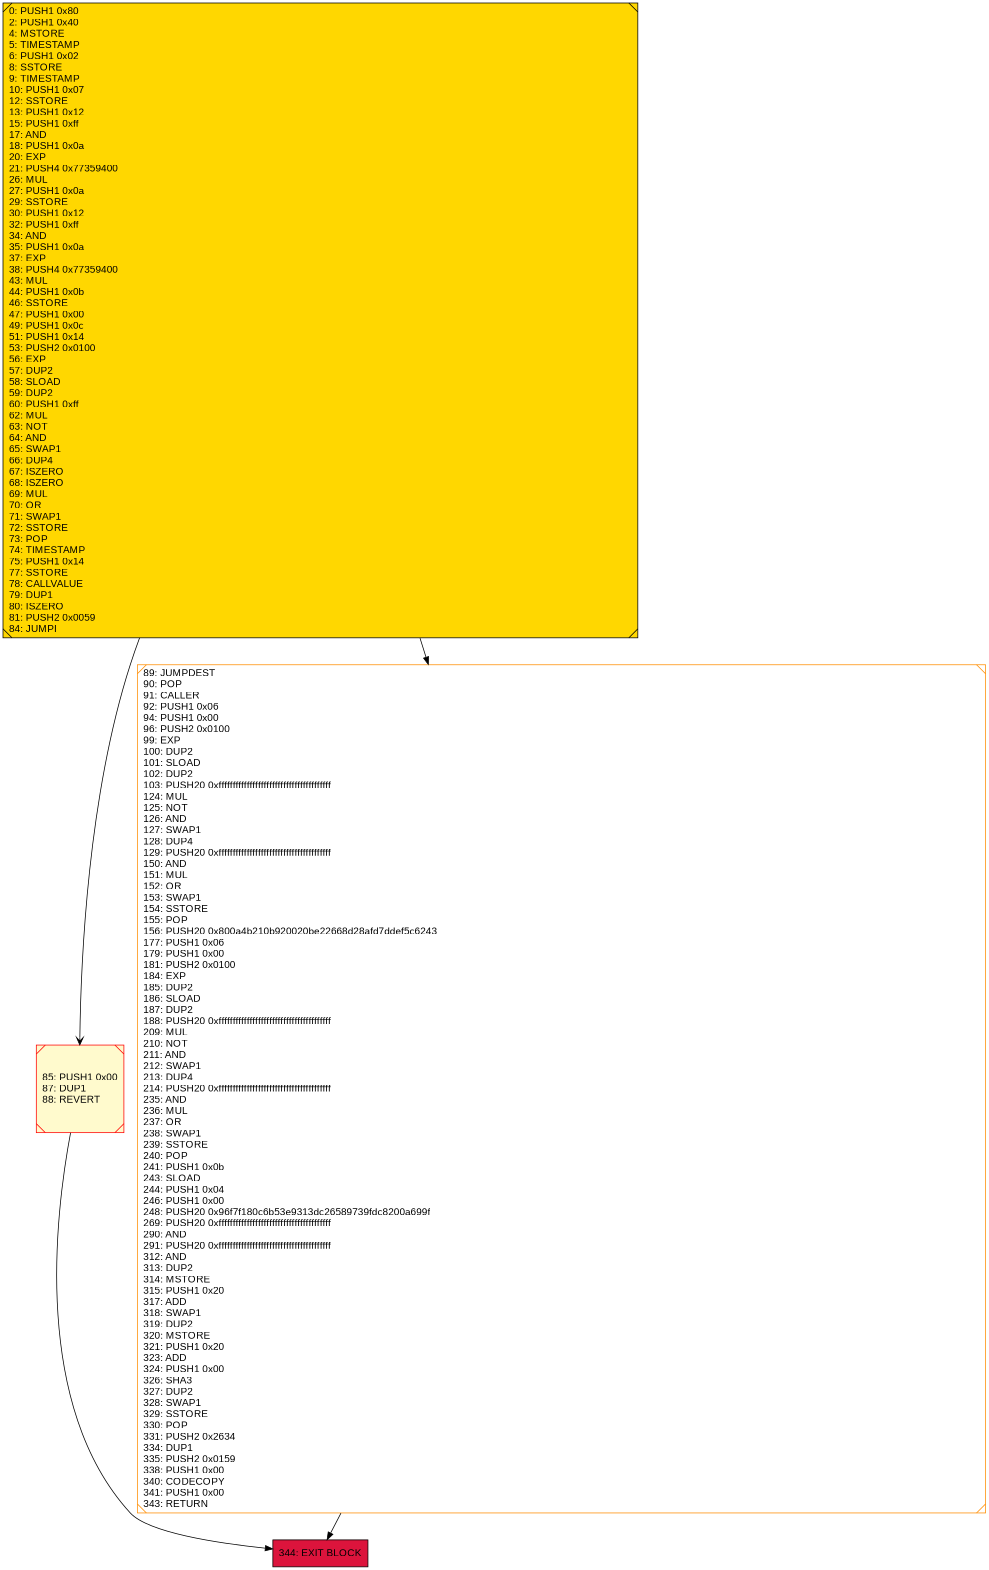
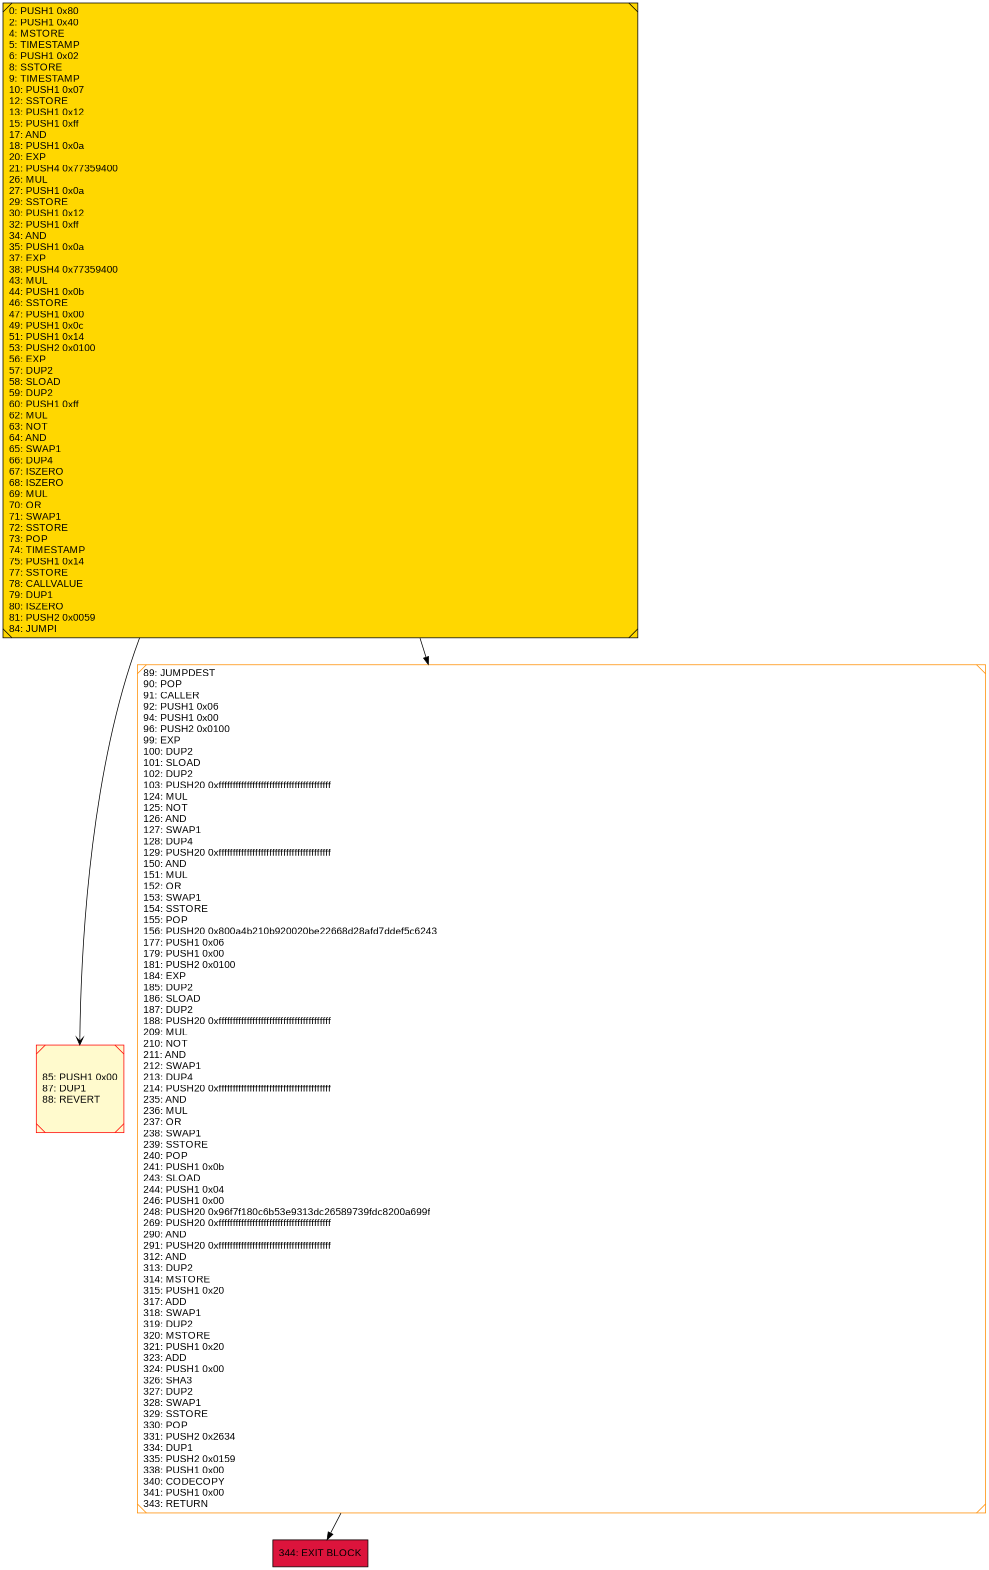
  digraph {
    rankdir=UD
    node [color=black fontcolor=black fontname=arial shape=Msquare style=filled]
    edge [arrowhead=normal]
    n1 [color=red fillcolor=lemonchiffon label="85: PUSH1 0x00\l87: DUP1\l88: REVERT\l"]
    n2 [fillcolor=crimson label="344: EXIT BLOCK\l" shape=box]
    n3 [color=darkorange fillcolor=white label="89: JUMPDEST\l90: POP\l91: CALLER\l92: PUSH1 0x06\l94: PUSH1 0x00\l96: PUSH2 0x0100\l99: EXP\l100: DUP2\l101: SLOAD\l102: DUP2\l103: PUSH20 0xffffffffffffffffffffffffffffffffffffffff\l124: MUL\l125: NOT\l126: AND\l127: SWAP1\l128: DUP4\l129: PUSH20 0xffffffffffffffffffffffffffffffffffffffff\l150: AND\l151: MUL\l152: OR\l153: SWAP1\l154: SSTORE\l155: POP\l156: PUSH20 0x800a4b210b920020be22668d28afd7ddef5c6243\l177: PUSH1 0x06\l179: PUSH1 0x00\l181: PUSH2 0x0100\l184: EXP\l185: DUP2\l186: SLOAD\l187: DUP2\l188: PUSH20 0xffffffffffffffffffffffffffffffffffffffff\l209: MUL\l210: NOT\l211: AND\l212: SWAP1\l213: DUP4\l214: PUSH20 0xffffffffffffffffffffffffffffffffffffffff\l235: AND\l236: MUL\l237: OR\l238: SWAP1\l239: SSTORE\l240: POP\l241: PUSH1 0x0b\l243: SLOAD\l244: PUSH1 0x04\l246: PUSH1 0x00\l248: PUSH20 0x96f7f180c6b53e9313dc26589739fdc8200a699f\l269: PUSH20 0xffffffffffffffffffffffffffffffffffffffff\l290: AND\l291: PUSH20 0xffffffffffffffffffffffffffffffffffffffff\l312: AND\l313: DUP2\l314: MSTORE\l315: PUSH1 0x20\l317: ADD\l318: SWAP1\l319: DUP2\l320: MSTORE\l321: PUSH1 0x20\l323: ADD\l324: PUSH1 0x00\l326: SHA3\l327: DUP2\l328: SWAP1\l329: SSTORE\l330: POP\l331: PUSH2 0x2634\l334: DUP1\l335: PUSH2 0x0159\l338: PUSH1 0x00\l340: CODECOPY\l341: PUSH1 0x00\l343: RETURN\l"]
    n4 [fillcolor=gold label="0: PUSH1 0x80\l2: PUSH1 0x40\l4: MSTORE\l5: TIMESTAMP\l6: PUSH1 0x02\l8: SSTORE\l9: TIMESTAMP\l10: PUSH1 0x07\l12: SSTORE\l13: PUSH1 0x12\l15: PUSH1 0xff\l17: AND\l18: PUSH1 0x0a\l20: EXP\l21: PUSH4 0x77359400\l26: MUL\l27: PUSH1 0x0a\l29: SSTORE\l30: PUSH1 0x12\l32: PUSH1 0xff\l34: AND\l35: PUSH1 0x0a\l37: EXP\l38: PUSH4 0x77359400\l43: MUL\l44: PUSH1 0x0b\l46: SSTORE\l47: PUSH1 0x00\l49: PUSH1 0x0c\l51: PUSH1 0x14\l53: PUSH2 0x0100\l56: EXP\l57: DUP2\l58: SLOAD\l59: DUP2\l60: PUSH1 0xff\l62: MUL\l63: NOT\l64: AND\l65: SWAP1\l66: DUP4\l67: ISZERO\l68: ISZERO\l69: MUL\l70: OR\l71: SWAP1\l72: SSTORE\l73: POP\l74: TIMESTAMP\l75: PUSH1 0x14\l77: SSTORE\l78: CALLVALUE\l79: DUP1\l80: ISZERO\l81: PUSH2 0x0059\l84: JUMPI\l"]
-   n1 -> n2
    n3 -> n2
    n4 -> n1 [arrowhead=vee]
    n4 -> n3
  }
